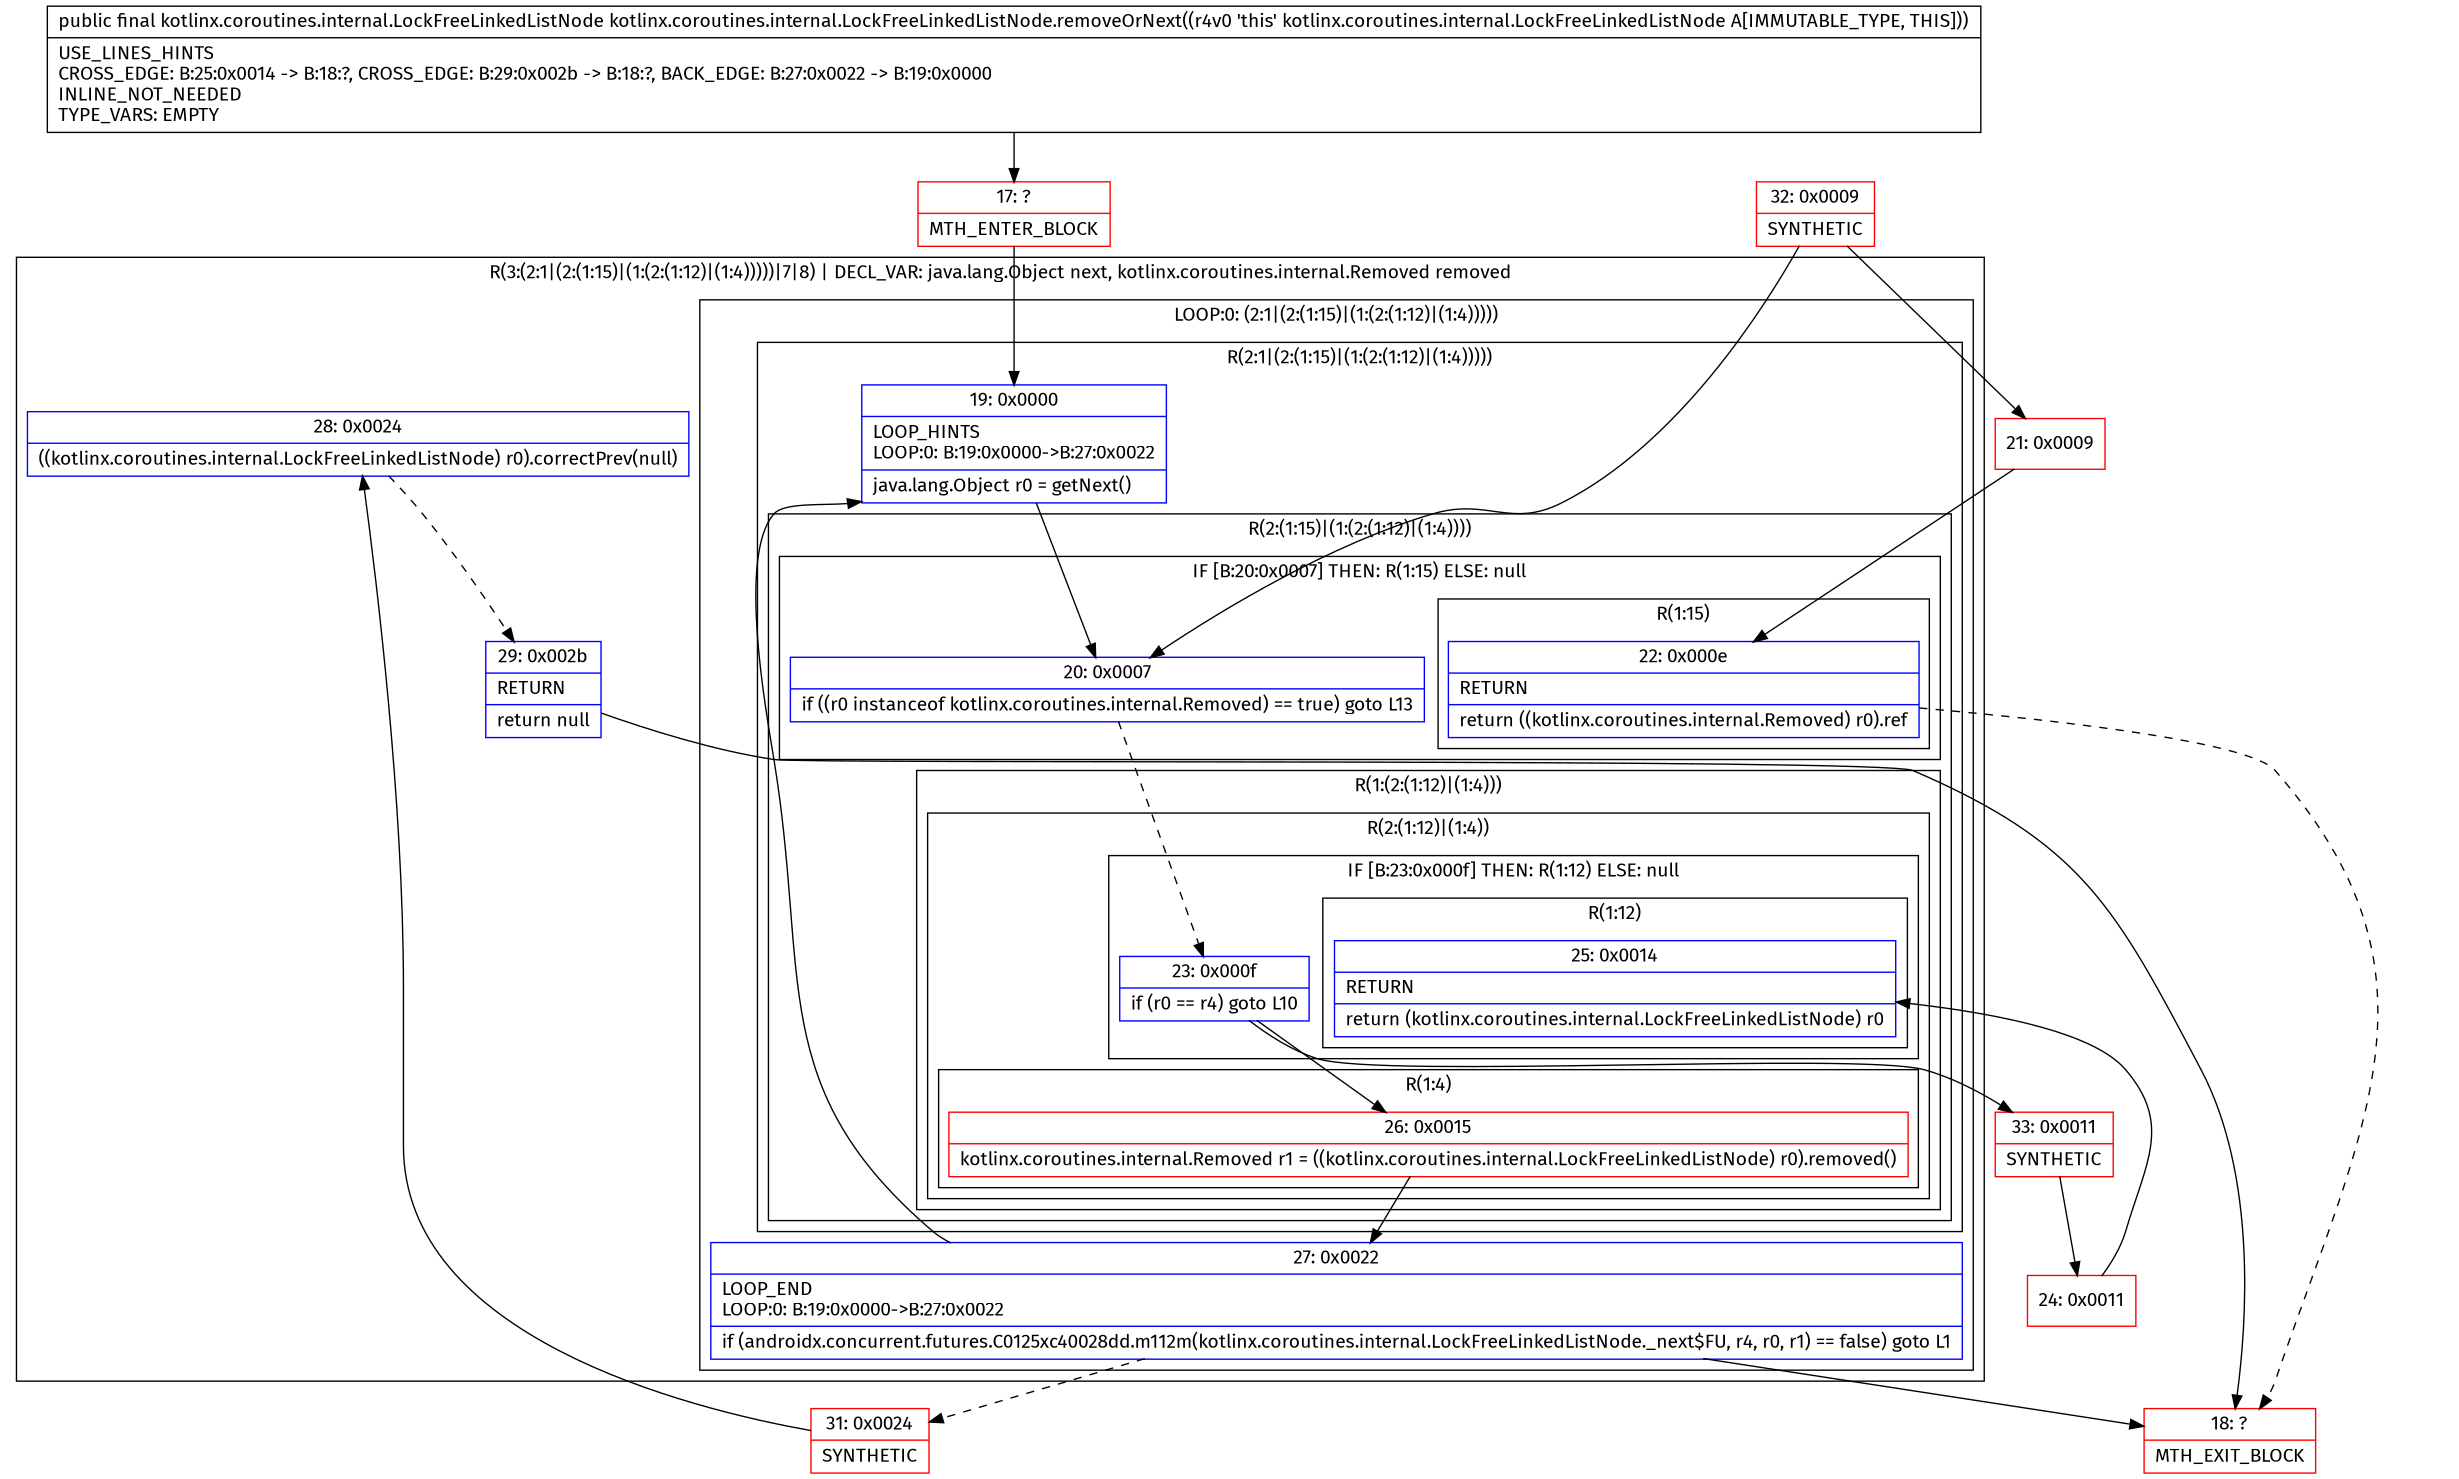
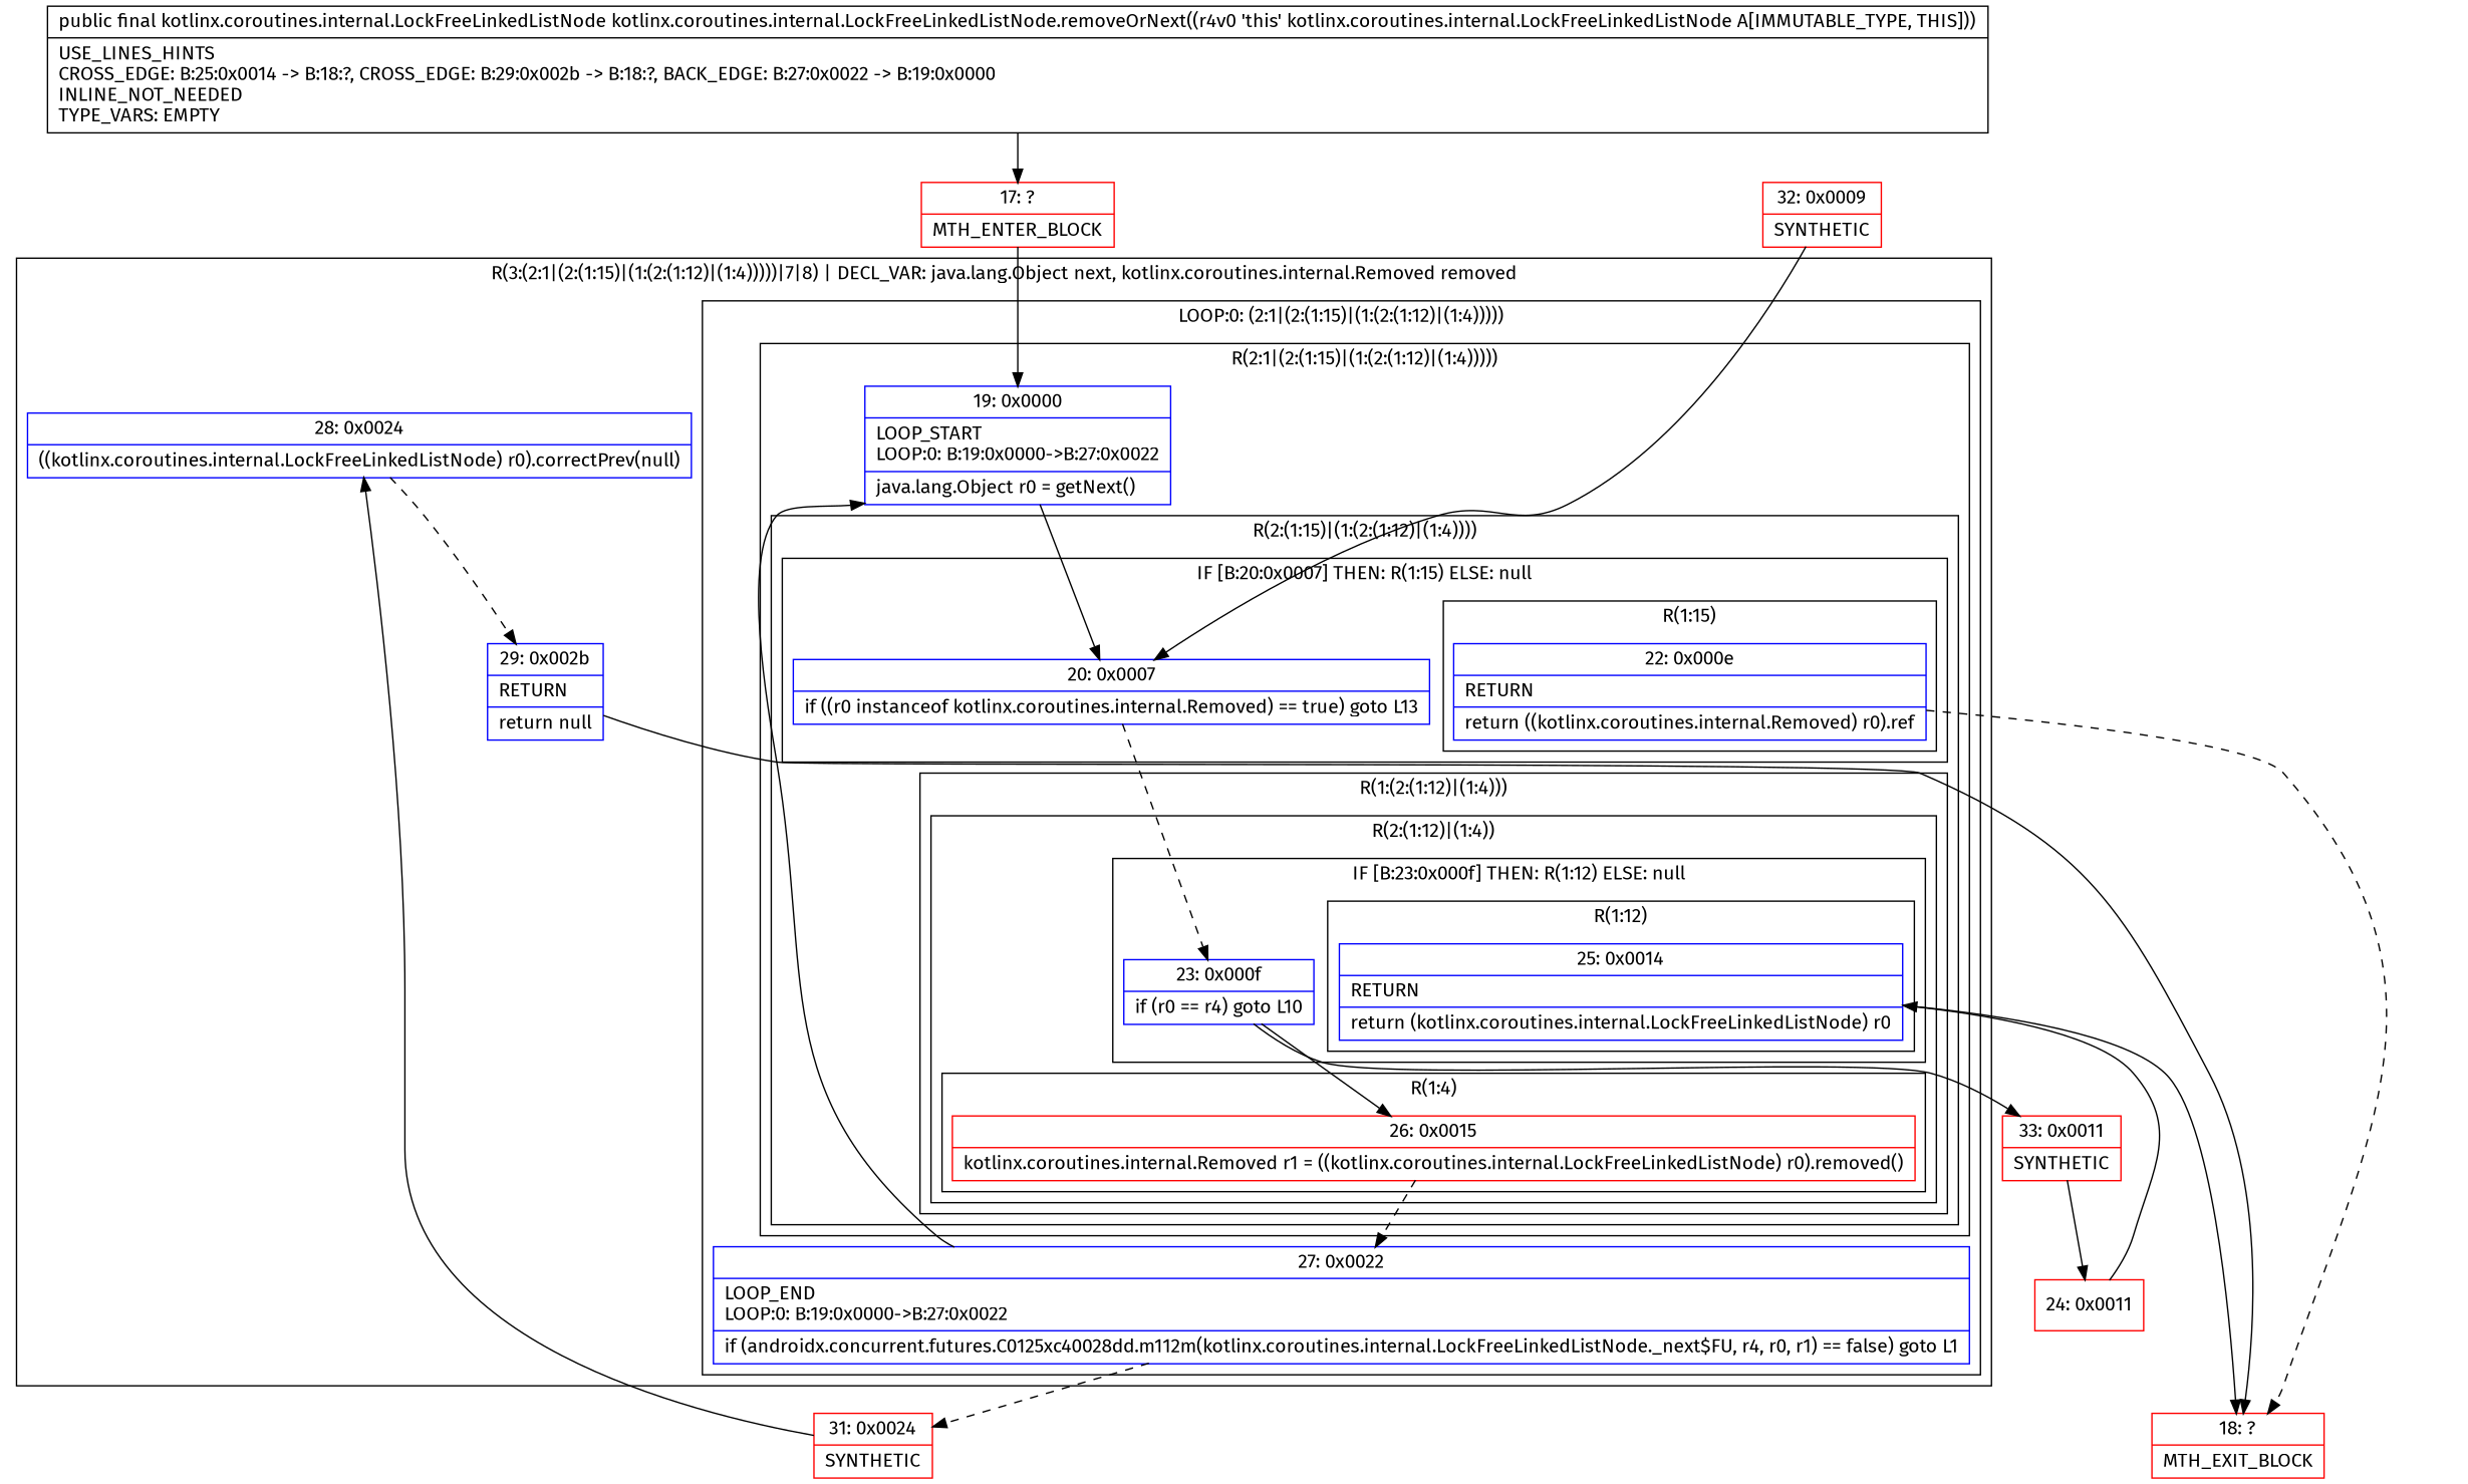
  digraph {
    fontname="Fira Sans"
    node [color=blue fontname="Fira Sans" shape=record]
    edge [fontname="Fira Sans"]
    n1 [label="{22\:\ 0x000e|RETURN\l|return ((kotlinx.coroutines.internal.Removed) r0).ref\l}"]
    n2 [label="{20\:\ 0x0007|if ((r0 instanceof kotlinx.coroutines.internal.Removed) == true) goto L13\l}"]
    n3 [label="{25\:\ 0x0014|RETURN\l|return (kotlinx.coroutines.internal.LockFreeLinkedListNode) r0\l}"]
    n4 [label="{23\:\ 0x000f|if (r0 == r4) goto L10\l}"]
    n5 [color=red label="{26\:\ 0x0015|kotlinx.coroutines.internal.Removed r1 = ((kotlinx.coroutines.internal.LockFreeLinkedListNode) r0).removed()\l}"]
-   n6 [label="{19\:\ 0x0000|LOOP_HINTS\lLOOP:0: B:19:0x0000\-\>B:27:0x0022\l|java.lang.Object r0 = getNext()\l}"]
+   n6 [label="{19\:\ 0x0000|LOOP_START\lLOOP:0: B:19:0x0000\-\>B:27:0x0022\l|java.lang.Object r0 = getNext()\l}"]
    n7 [label="{27\:\ 0x0022|LOOP_END\lLOOP:0: B:19:0x0000\-\>B:27:0x0022\l|if (androidx.concurrent.futures.C0125xc40028dd.m112m(kotlinx.coroutines.internal.LockFreeLinkedListNode._next$FU, r4, r0, r1) == false) goto L1\l}"]
    n8 [label="{28\:\ 0x0024|((kotlinx.coroutines.internal.LockFreeLinkedListNode) r0).correctPrev(null)\l}"]
    n9 [label="{29\:\ 0x002b|RETURN\l|return null\l}"]
    n10 [color=red label="{18\:\ ?|MTH_EXIT_BLOCK\l}"]
    n11 [color=red label="{33\:\ 0x0011|SYNTHETIC\l}"]
    n12 [color=red label="{31\:\ 0x0024|SYNTHETIC\l}"]
    n13 [color=red label="{32\:\ 0x0009|SYNTHETIC\l}"]
-   n14 [color=red label="{21\:\ 0x0009}"]
    n15 [color=red label="{24\:\ 0x0011}"]
    n16 [color=red label="{17\:\ ?|MTH_ENTER_BLOCK\l}"]
    n17 [label="{public final kotlinx.coroutines.internal.LockFreeLinkedListNode kotlinx.coroutines.internal.LockFreeLinkedListNode.removeOrNext((r4v0 'this' kotlinx.coroutines.internal.LockFreeLinkedListNode A[IMMUTABLE_TYPE, THIS]))  | USE_LINES_HINTS\lCROSS_EDGE: B:25:0x0014 \-\> B:18:?, CROSS_EDGE: B:29:0x002b \-\> B:18:?, BACK_EDGE: B:27:0x0022 \-\> B:19:0x0000\lINLINE_NOT_NEEDED\lTYPE_VARS: EMPTY\l}" color=""]
    subgraph cluster_1 {
      label="R(3:(2:1|(2:(1:15)|(1:(2:(1:12)|(1:4)))))|7|8) | DECL_VAR: java.lang.Object next, kotlinx.coroutines.internal.Removed removed\l"
      n8
      n9
      subgraph cluster_2 {
        label="LOOP:0: (2:1|(2:(1:15)|(1:(2:(1:12)|(1:4)))))"
        n7
        subgraph cluster_3 {
          label="R(2:1|(2:(1:15)|(1:(2:(1:12)|(1:4)))))"
          n6
          subgraph cluster_4 {
            label="R(2:(1:15)|(1:(2:(1:12)|(1:4))))"
            subgraph cluster_5 {
              label="IF [B:20:0x0007] THEN: R(1:15) ELSE: null"
              n2
              subgraph cluster_6 {
                label="R(1:15)"
                n1
              }
            }
            subgraph cluster_7 {
              label="R(1:(2:(1:12)|(1:4)))"
              subgraph cluster_8 {
                label="R(2:(1:12)|(1:4))"
                subgraph cluster_9 {
                  label="IF [B:23:0x000f] THEN: R(1:12) ELSE: null"
                  n4
                  subgraph cluster_10 {
                    label="R(1:12)"
                    n3
                  }
                }
                subgraph cluster_11 {
                  label="R(1:4)"
                  n5
                }
              }
            }
          }
        }
      }
    }
    n1 -> n10 [style=dashed]
    n2 -> n4 [style=dashed]
-   n7 -> n10
+   n3 -> n10
    n4 -> n5 [style=solid]
    n4 -> n11
-   n5 -> n7
+   n5 -> n7 [style=dashed]
    n6 -> n2
    n7 -> n6
    n7 -> n12 [style=dashed]
    n8 -> n9 [style=dashed]
    n9 -> n10
    n11 -> n15
    n12 -> n8
    n13 -> n2
-   n13 -> n14
-   n14 -> n1
    n15 -> n3
    n16 -> n6
    n17 -> n16
  }
